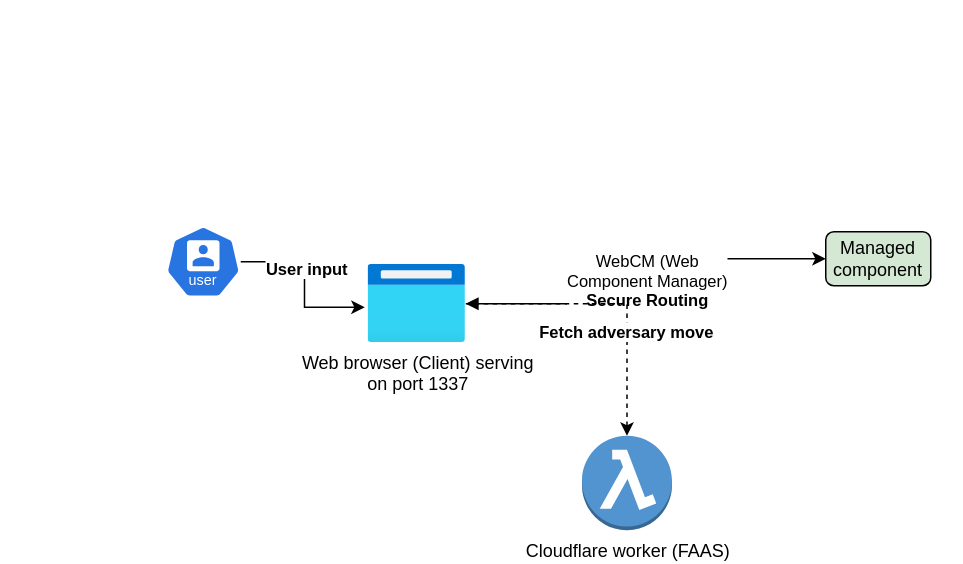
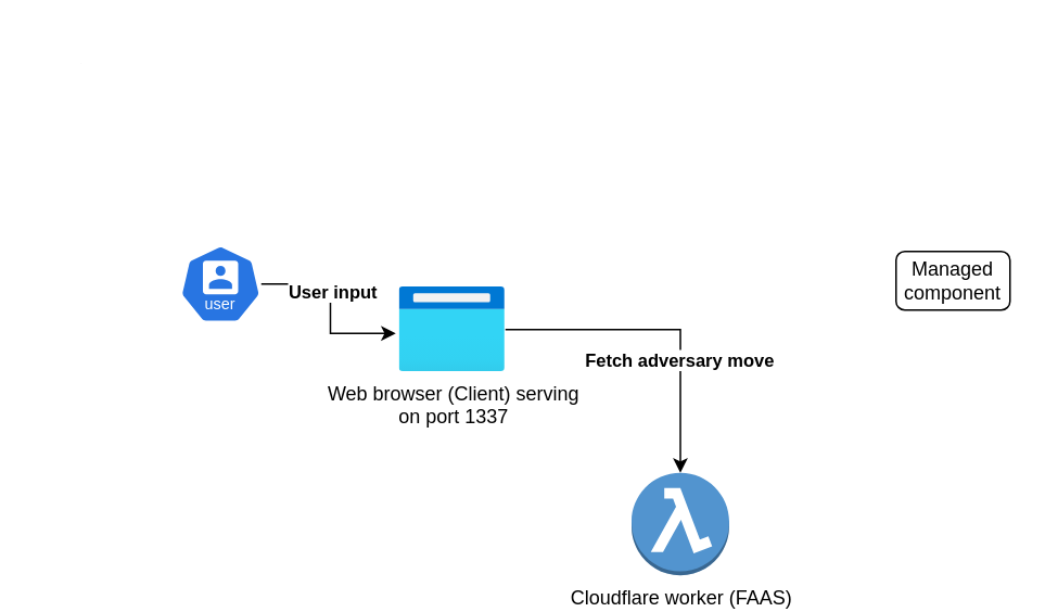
  <mxCell id="0" />
  <mxCell id="1" parent="0" />
  <mxCell id="2" value="" style="aspect=fixed;sketch=0;html=1;dashed=0;whitespace=wrap;verticalLabelPosition=bottom;verticalAlign=top;fillColor=#2875E2;strokeColor=#ffffff;points=[[0.005,0.63,0],[0.1,0.2,0],[0.9,0.2,0],[0.5,0,0],[0.995,0.63,0],[0.72,0.99,0],[0.5,1,0],[0.28,0.99,0]];shape=mxgraph.kubernetes.icon2;kubernetesLabel=1;prIcon=user" vertex="1" parent="1"><mxGeometry x="110" y="150" width="50" height="48" as="geometry" /></mxCell>
- <mxCell id="3" style="edgeStyle=orthogonalEdgeStyle;rounded=0;orthogonalLoop=1;jettySize=auto;html=1;entryX=0;entryY=0.5;entryDx=0;entryDy=0;startArrow=block;startFill=1;" edge="1" parent="1" source="7" target="10"><mxGeometry relative="1" as="geometry" /></mxCell>
- <mxCell id="4" value="WebCM (Web &lt;br&gt;Component Manager)&lt;br&gt;&lt;b&gt;Secure Routing&lt;/b&gt;" style="edgeLabel;html=1;align=center;verticalAlign=middle;resizable=0;points=[];" vertex="1" connectable="0" parent="3"><mxGeometry x="0.007" relative="1" as="geometry"><mxPoint as="offset" /></mxGeometry></mxCell>
- <mxCell id="5" style="edgeStyle=orthogonalEdgeStyle;rounded=0;orthogonalLoop=1;jettySize=auto;html=1;dashed=1;" edge="1" parent="1" source="7" target="11"><mxGeometry relative="1" as="geometry"><mxPoint x="282.5" y="320" as="targetPoint" /></mxGeometry></mxCell>
+ <mxCell id="5" style="edgeStyle=orthogonalEdgeStyle;rounded=0;orthogonalLoop=1;jettySize=auto;html=1;" edge="1" parent="1" source="7" target="11"><mxGeometry relative="1" as="geometry"><mxPoint x="282.5" y="320" as="targetPoint" /></mxGeometry></mxCell>
  <mxCell id="6" value="&lt;b&gt;Fetch adversary move&lt;/b&gt;" style="edgeLabel;html=1;align=center;verticalAlign=middle;resizable=0;points=[];" vertex="1" connectable="0" parent="5"><mxGeometry x="0.292" y="-1" relative="1" as="geometry"><mxPoint as="offset" /></mxGeometry></mxCell>
  <mxCell id="7" value="Web browser (Client) serving &lt;br&gt;on port 1337" style="image;aspect=fixed;html=1;points=[];align=center;fontSize=12;image=img/lib/azure2/general/Browser.svg;" vertex="1" parent="1"><mxGeometry x="245" y="176" width="65" height="52" as="geometry" /></mxCell>
  <mxCell id="8" style="edgeStyle=orthogonalEdgeStyle;rounded=0;orthogonalLoop=1;jettySize=auto;html=1;entryX=-0.036;entryY=0.545;entryDx=0;entryDy=0;entryPerimeter=0;" edge="1" parent="1" source="2" target="7"><mxGeometry relative="1" as="geometry" /></mxCell>
  <mxCell id="9" value="&lt;b&gt;User input&lt;/b&gt;" style="edgeLabel;html=1;align=center;verticalAlign=middle;resizable=0;points=[];" vertex="1" connectable="0" parent="8"><mxGeometry x="-0.159" y="1" relative="1" as="geometry"><mxPoint as="offset" /></mxGeometry></mxCell>
- <mxCell id="10" value="Managed component" style="rounded=1;whiteSpace=wrap;html=1;fillColor=#d5e8d4;" vertex="1" parent="1"><mxGeometry x="550" y="154" width="70" height="36" as="geometry" /></mxCell>
+ <mxCell id="10" value="Managed component" style="rounded=1;whiteSpace=wrap;html=1;" vertex="1" parent="1"><mxGeometry x="550" y="154" width="70" height="36" as="geometry" /></mxCell>
  <mxCell id="11" value="Cloudflare worker (FAAS)" style="outlineConnect=0;dashed=0;verticalLabelPosition=bottom;verticalAlign=top;align=center;html=1;shape=mxgraph.aws3.lambda_function;fillColor=#5294CF;gradientColor=none;" vertex="1" parent="1"><mxGeometry x="387.5" y="290" width="60" height="63" as="geometry" /></mxCell>
  <mxCell id="12" value="&lt;font style=&quot;font-size: 1px;&quot;&gt;.&lt;/font&gt;" style="text;html=1;align=center;verticalAlign=middle;whiteSpace=wrap;rounded=0;" vertex="1" parent="1"><mxGeometry x="20" y="20" width="60" height="30" as="geometry" /></mxCell>
